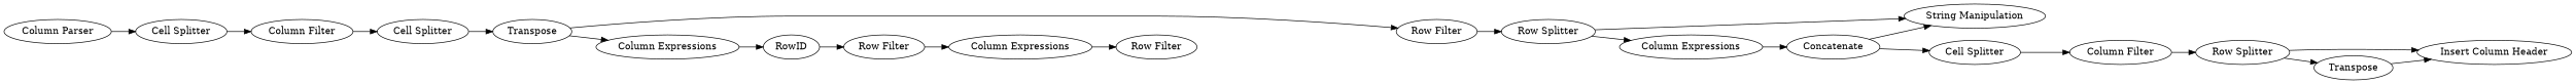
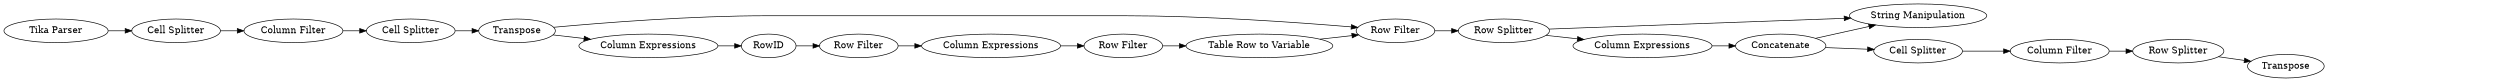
  digraph {
    rankdir=LR
-   n1 [label="Column Parser"]
+   n1 [label="Tika Parser"]
    n2 [label="Cell Splitter"]
    n3 [label="Column Filter"]
    n4 [label="Cell Splitter"]
    n5 [label=Transpose]
    n6 [label="Row Filter"]
    n7 [label="Column Expressions"]
    n8 [label="Row Splitter"]
    n9 [label=RowID]
    n10 [label="String Manipulation"]
    n11 [label="Column Expressions"]
    n12 [label="Cell Splitter"]
    n13 [label="Column Filter"]
    n14 [label="Row Splitter"]
    n15 [label=Concatenate]
-   n16 [label="Insert Column Header"]
    n17 [label=Transpose]
    n18 [label="Row Filter"]
    n19 [label="Column Expressions"]
    n20 [label="Row Filter"]
+   n21 [label="Table Row to Variable"]
    n1 -> n2
    n2 -> n3
    n3 -> n4
    n4 -> n5
    n5 -> n6
    n5 -> n7
    n6 -> n8
    n7 -> n9
    n8 -> n10
    n8 -> n11
    n9 -> n18
    n11 -> n15
    n12 -> n13
    n13 -> n14
-   n14 -> n16
    n14 -> n17
    n15 -> n10
    n15 -> n12
-   n17 -> n16
    n18 -> n19
    n19 -> n20
+   n20 -> n21
+   n21 -> n6
  }
